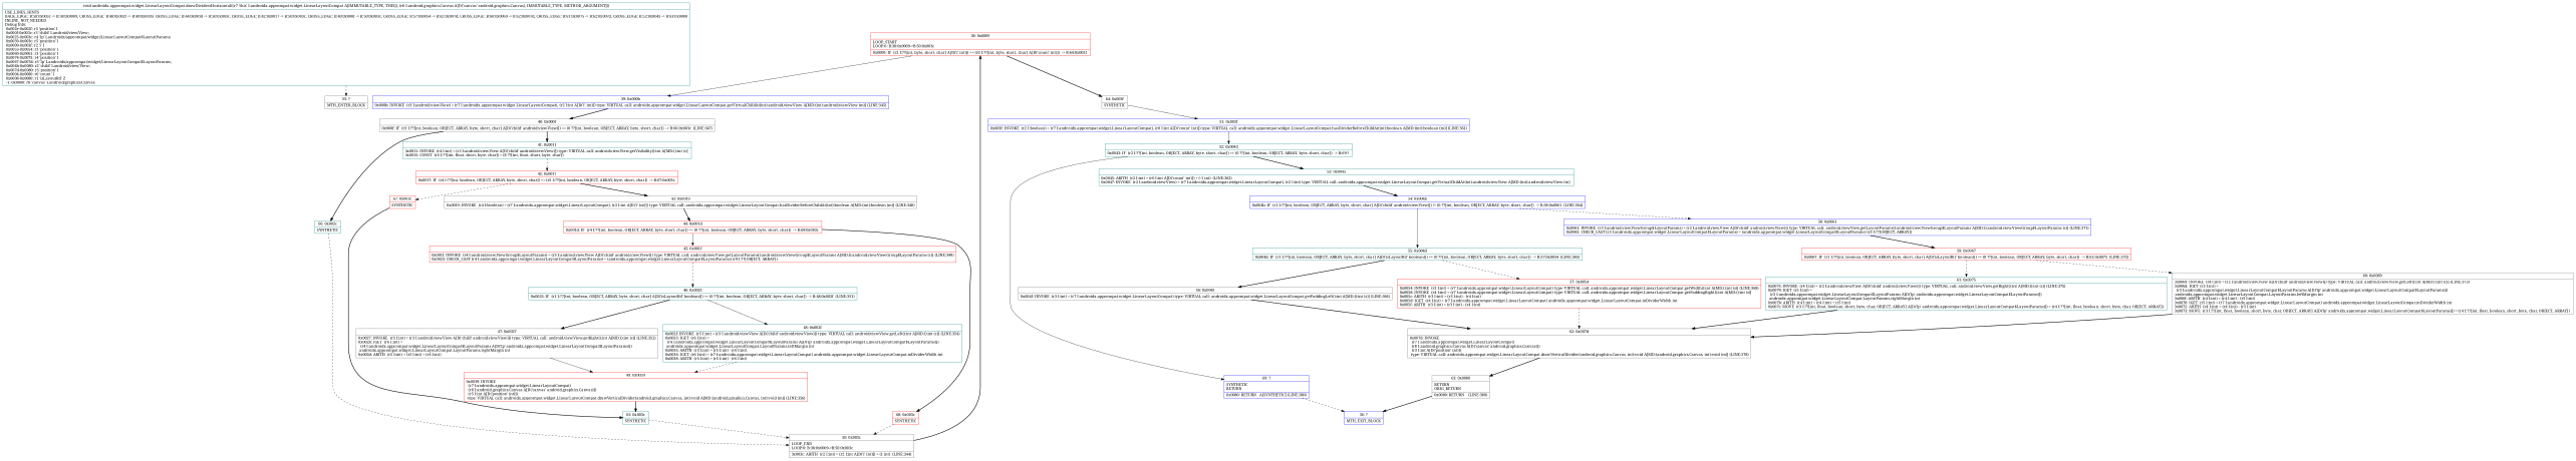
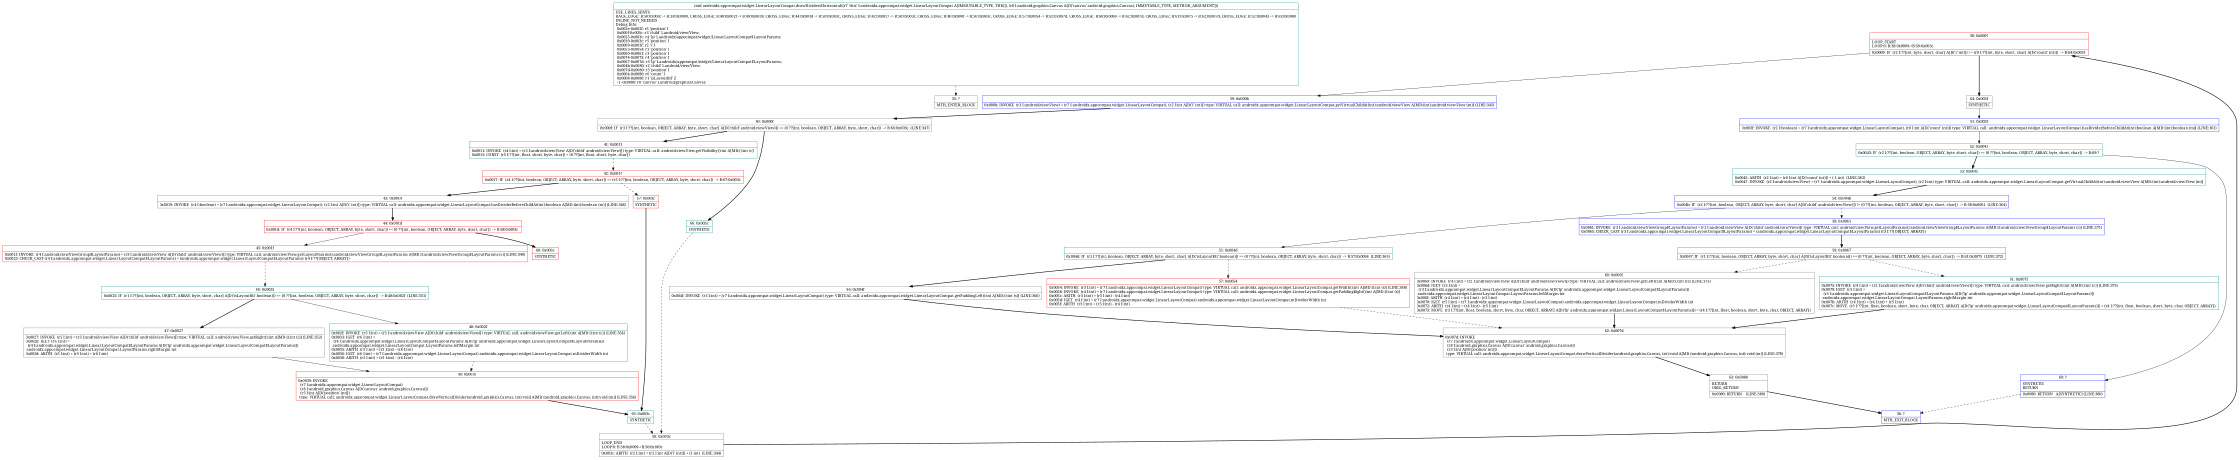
  digraph {
    fontname="Noto Serif"
    node [color=gray40 fontname="Noto Serif" shape=record]
    edge [fontname="Noto Serif" style=bold]
    n1 [label="{35\:\ ?|MTH_ENTER_BLOCK\l}"]
    n2 [color=red label="{38\:\ 0x0009|LOOP_START\lLOOP:0: B:38:0x0009\-\>B:50:0x003c\l|0x0009: IF  (r2 I:??[int, byte, short, char] A[D('i' int)]) \>= (r0 I:??[int, byte, short, char] A[D('count' int)])  \-\> B:64:0x003f \l}"]
    n3 [color=blue label="{39\:\ 0x000b|0x000b: INVOKE  (r3 I:android.view.View) = (r7 I:androidx.appcompat.widget.LinearLayoutCompat), (r2 I:int A[D('i' int)]) type: VIRTUAL call: androidx.appcompat.widget.LinearLayoutCompat.getVirtualChildAt(int):android.view.View A[MD:(int):android.view.View (m)] (LINE:345)\l}"]
    n4 [label="{64\:\ 0x003f|SYNTHETIC\l}"]
    n5 [label="{40\:\ 0x000f|0x000f: IF  (r3 I:??[int, boolean, OBJECT, ARRAY, byte, short, char] A[D('child' android.view.View)]) == (0 ??[int, boolean, OBJECT, ARRAY, byte, short, char])  \-\> B:66:0x003c  (LINE:347)\l}"]
    n6 [color=blue label="{51\:\ 0x003f|0x003f: INVOKE  (r2 I:boolean) = (r7 I:androidx.appcompat.widget.LinearLayoutCompat), (r0 I:int A[D('count' int)]) type: VIRTUAL call: androidx.appcompat.widget.LinearLayoutCompat.hasDividerBeforeChildAt(int):boolean A[MD:(int):boolean (m)] (LINE:361)\l}"]
    n7 [color=teal label="{41\:\ 0x0011|0x0011: INVOKE  (r4 I:int) = (r3 I:android.view.View A[D('child' android.view.View)]) type: VIRTUAL call: android.view.View.getVisibility():int A[MD:():int (c)]\l0x0015: CONST  (r5 I:??[int, float, short, byte, char]) = (8 ??[int, float, short, byte, char]) \l}"]
    n8 [color=teal label="{66\:\ 0x003c|SYNTHETIC\l}"]
    n9 [color=red label="{42\:\ 0x0017|0x0017: IF  (r4 I:??[int, boolean, OBJECT, ARRAY, byte, short, char]) == (r5 I:??[int, boolean, OBJECT, ARRAY, byte, short, char])  \-\> B:67:0x003c \l}"]
    n10 [label="{50\:\ 0x003c|LOOP_END\lLOOP:0: B:38:0x0009\-\>B:50:0x003c\l|0x003c: ARITH  (r2 I:int) = (r2 I:int A[D('i' int)]) + (1 int)  (LINE:344)\l}"]
    n11 [label="{43\:\ 0x0019|0x0019: INVOKE  (r4 I:boolean) = (r7 I:androidx.appcompat.widget.LinearLayoutCompat), (r2 I:int A[D('i' int)]) type: VIRTUAL call: androidx.appcompat.widget.LinearLayoutCompat.hasDividerBeforeChildAt(int):boolean A[MD:(int):boolean (m)] (LINE:348)\l}"]
    n12 [color=red label="{67\:\ 0x003c|SYNTHETIC\l}"]
    n13 [color=red label="{44\:\ 0x001d|0x001d: IF  (r4 I:??[int, boolean, OBJECT, ARRAY, byte, short, char]) == (0 ??[int, boolean, OBJECT, ARRAY, byte, short, char])  \-\> B:68:0x003c \l}"]
    n14 [color=teal label="{65\:\ 0x003c|SYNTHETIC\l}"]
    n15 [color=red label="{45\:\ 0x001f|0x001f: INVOKE  (r4 I:android.view.ViewGroup$LayoutParams) = (r3 I:android.view.View A[D('child' android.view.View)]) type: VIRTUAL call: android.view.View.getLayoutParams():android.view.ViewGroup$LayoutParams A[MD:():android.view.ViewGroup$LayoutParams (c)] (LINE:349)\l0x0023: CHECK_CAST (r4 I:androidx.appcompat.widget.LinearLayoutCompat$LayoutParams) = (androidx.appcompat.widget.LinearLayoutCompat$LayoutParams) (r4 I:??[OBJECT, ARRAY]) \l}"]
    n16 [color=red label="{68\:\ 0x003c|SYNTHETIC\l}"]
    n17 [color=teal label="{46\:\ 0x0025|0x0025: IF  (r1 I:??[int, boolean, OBJECT, ARRAY, byte, short, char] A[D('isLayoutRtl' boolean)]) == (0 ??[int, boolean, OBJECT, ARRAY, byte, short, char])  \-\> B:48:0x002f  (LINE:351)\l}"]
    n18 [label="{47\:\ 0x0027|0x0027: INVOKE  (r5 I:int) = (r3 I:android.view.View A[D('child' android.view.View)]) type: VIRTUAL call: android.view.View.getRight():int A[MD:():int (c)] (LINE:352)\l0x002b: IGET  (r6 I:int) = \l  (r4 I:androidx.appcompat.widget.LinearLayoutCompat$LayoutParams A[D('lp' androidx.appcompat.widget.LinearLayoutCompat$LayoutParams)])\l androidx.appcompat.widget.LinearLayoutCompat.LayoutParams.rightMargin int \l0x002d: ARITH  (r5 I:int) = (r5 I:int) + (r6 I:int) \l}"]
    n19 [color=teal label="{48\:\ 0x002f|0x002f: INVOKE  (r5 I:int) = (r3 I:android.view.View A[D('child' android.view.View)]) type: VIRTUAL call: android.view.View.getLeft():int A[MD:():int (c)] (LINE:354)\l0x0033: IGET  (r6 I:int) = \l  (r4 I:androidx.appcompat.widget.LinearLayoutCompat$LayoutParams A[D('lp' androidx.appcompat.widget.LinearLayoutCompat$LayoutParams)])\l androidx.appcompat.widget.LinearLayoutCompat.LayoutParams.leftMargin int \l0x0035: ARITH  (r5 I:int) = (r5 I:int) \- (r6 I:int) \l0x0036: IGET  (r6 I:int) = (r7 I:androidx.appcompat.widget.LinearLayoutCompat) androidx.appcompat.widget.LinearLayoutCompat.mDividerWidth int \l0x0038: ARITH  (r5 I:int) = (r5 I:int) \- (r6 I:int) \l}"]
    n20 [color=red label="{49\:\ 0x0039|0x0039: INVOKE  \l  (r7 I:androidx.appcompat.widget.LinearLayoutCompat)\l  (r8 I:android.graphics.Canvas A[D('canvas' android.graphics.Canvas)])\l  (r5 I:int A[D('position' int)])\l type: VIRTUAL call: androidx.appcompat.widget.LinearLayoutCompat.drawVerticalDivider(android.graphics.Canvas, int):void A[MD:(android.graphics.Canvas, int):void (m)] (LINE:356)\l}"]
    n21 [color=teal label="{52\:\ 0x0043|0x0043: IF  (r2 I:??[int, boolean, OBJECT, ARRAY, byte, short, char]) == (0 ??[int, boolean, OBJECT, ARRAY, byte, short, char])  \-\> B:69:? \l}"]
    n22 [color=teal label="{53\:\ 0x0045|0x0045: ARITH  (r2 I:int) = (r0 I:int A[D('count' int)]) + (\-1 int)  (LINE:362)\l0x0047: INVOKE  (r2 I:android.view.View) = (r7 I:androidx.appcompat.widget.LinearLayoutCompat), (r2 I:int) type: VIRTUAL call: androidx.appcompat.widget.LinearLayoutCompat.getVirtualChildAt(int):android.view.View A[MD:(int):android.view.View (m)]\l}"]
    n23 [color=blue label="{69\:\ ?|SYNTHETIC\lRETURN\l|0x0080: RETURN   A[SYNTHETIC] (LINE:380)\l}"]
    n24 [color=blue label="{54\:\ 0x004b|0x004b: IF  (r2 I:??[int, boolean, OBJECT, ARRAY, byte, short, char] A[D('child' android.view.View)]) != (0 ??[int, boolean, OBJECT, ARRAY, byte, short, char])  \-\> B:58:0x0061  (LINE:364)\l}"]
    n25 [color=blue label="{36\:\ ?|MTH_EXIT_BLOCK\l}"]
    n26 [color=teal label="{55\:\ 0x004d|0x004d: IF  (r1 I:??[int, boolean, OBJECT, ARRAY, byte, short, char] A[D('isLayoutRtl' boolean)]) == (0 ??[int, boolean, OBJECT, ARRAY, byte, short, char])  \-\> B:57:0x0054  (LINE:365)\l}"]
    n27 [color=blue label="{58\:\ 0x0061|0x0061: INVOKE  (r3 I:android.view.ViewGroup$LayoutParams) = (r2 I:android.view.View A[D('child' android.view.View)]) type: VIRTUAL call: android.view.View.getLayoutParams():android.view.ViewGroup$LayoutParams A[MD:():android.view.ViewGroup$LayoutParams (c)] (LINE:371)\l0x0065: CHECK_CAST (r3 I:androidx.appcompat.widget.LinearLayoutCompat$LayoutParams) = (androidx.appcompat.widget.LinearLayoutCompat$LayoutParams) (r3 I:??[OBJECT, ARRAY]) \l}"]
    n28 [label="{56\:\ 0x004f|0x004f: INVOKE  (r3 I:int) = (r7 I:androidx.appcompat.widget.LinearLayoutCompat) type: VIRTUAL call: androidx.appcompat.widget.LinearLayoutCompat.getPaddingLeft():int A[MD:():int (s)] (LINE:366)\l}"]
    n29 [color=red label="{57\:\ 0x0054|0x0054: INVOKE  (r3 I:int) = (r7 I:androidx.appcompat.widget.LinearLayoutCompat) type: VIRTUAL call: androidx.appcompat.widget.LinearLayoutCompat.getWidth():int A[MD:():int (s)] (LINE:368)\l0x0058: INVOKE  (r4 I:int) = (r7 I:androidx.appcompat.widget.LinearLayoutCompat) type: VIRTUAL call: androidx.appcompat.widget.LinearLayoutCompat.getPaddingRight():int A[MD:():int (s)]\l0x005c: ARITH  (r3 I:int) = (r3 I:int) \- (r4 I:int) \l0x005d: IGET  (r4 I:int) = (r7 I:androidx.appcompat.widget.LinearLayoutCompat) androidx.appcompat.widget.LinearLayoutCompat.mDividerWidth int \l0x005f: ARITH  (r3 I:int) = (r3 I:int) \- (r4 I:int) \l}"]
    n30 [color=red label="{59\:\ 0x0067|0x0067: IF  (r1 I:??[int, boolean, OBJECT, ARRAY, byte, short, char] A[D('isLayoutRtl' boolean)]) == (0 ??[int, boolean, OBJECT, ARRAY, byte, short, char])  \-\> B:61:0x0075  (LINE:372)\l}"]
    n31 [label="{62\:\ 0x007d|0x007d: INVOKE  \l  (r7 I:androidx.appcompat.widget.LinearLayoutCompat)\l  (r8 I:android.graphics.Canvas A[D('canvas' android.graphics.Canvas)])\l  (r3 I:int A[D('position' int)])\l type: VIRTUAL call: androidx.appcompat.widget.LinearLayoutCompat.drawVerticalDivider(android.graphics.Canvas, int):void A[MD:(android.graphics.Canvas, int):void (m)] (LINE:378)\l}"]
    n32 [label="{63\:\ 0x0080|RETURN\lORIG_RETURN\l|0x0080: RETURN    (LINE:380)\l}"]
    n33 [label="{60\:\ 0x0069|0x0069: INVOKE  (r4 I:int) = (r2 I:android.view.View A[D('child' android.view.View)]) type: VIRTUAL call: android.view.View.getLeft():int A[MD:():int (c)] (LINE:373)\l0x006d: IGET  (r5 I:int) = \l  (r3 I:androidx.appcompat.widget.LinearLayoutCompat$LayoutParams A[D('lp' androidx.appcompat.widget.LinearLayoutCompat$LayoutParams)])\l androidx.appcompat.widget.LinearLayoutCompat.LayoutParams.leftMargin int \l0x006f: ARITH  (r4 I:int) = (r4 I:int) \- (r5 I:int) \l0x0070: IGET  (r5 I:int) = (r7 I:androidx.appcompat.widget.LinearLayoutCompat) androidx.appcompat.widget.LinearLayoutCompat.mDividerWidth int \l0x0072: ARITH  (r4 I:int) = (r4 I:int) \- (r5 I:int) \l0x0073: MOVE  (r3 I:??[int, float, boolean, short, byte, char, OBJECT, ARRAY] A[D('lp' androidx.appcompat.widget.LinearLayoutCompat$LayoutParams)]) = (r4 I:??[int, float, boolean, short, byte, char, OBJECT, ARRAY]) \l}"]
    n34 [color=teal label="{61\:\ 0x0075|0x0075: INVOKE  (r4 I:int) = (r2 I:android.view.View A[D('child' android.view.View)]) type: VIRTUAL call: android.view.View.getRight():int A[MD:():int (c)] (LINE:375)\l0x0079: IGET  (r5 I:int) = \l  (r3 I:androidx.appcompat.widget.LinearLayoutCompat$LayoutParams A[D('lp' androidx.appcompat.widget.LinearLayoutCompat$LayoutParams)])\l androidx.appcompat.widget.LinearLayoutCompat.LayoutParams.rightMargin int \l0x007b: ARITH  (r4 I:int) = (r4 I:int) + (r5 I:int) \l0x007c: MOVE  (r3 I:??[int, float, boolean, short, byte, char, OBJECT, ARRAY] A[D('lp' androidx.appcompat.widget.LinearLayoutCompat$LayoutParams)]) = (r4 I:??[int, float, boolean, short, byte, char, OBJECT, ARRAY]) \l}"]
    n35 [color=teal label="{void androidx.appcompat.widget.LinearLayoutCompat.drawDividersHorizontal((r7 'this' I:androidx.appcompat.widget.LinearLayoutCompat A[IMMUTABLE_TYPE, THIS]), (r8 I:android.graphics.Canvas A[D('canvas' android.graphics.Canvas), IMMUTABLE_TYPE, METHOD_ARGUMENT]))  | USE_LINES_HINTS\lBACK_EDGE: B:50:0x003c \-\> B:38:0x0009, CROSS_EDGE: B:48:0x002f \-\> B:49:0x0039, CROSS_EDGE: B:44:0x001d \-\> B:50:0x003c, CROSS_EDGE: B:42:0x0017 \-\> B:50:0x003c, CROSS_EDGE: B:40:0x000f \-\> B:50:0x003c, CROSS_EDGE: B:57:0x0054 \-\> B:62:0x007d, CROSS_EDGE: B:60:0x0069 \-\> B:62:0x007d, CROSS_EDGE: B:61:0x0075 \-\> B:62:0x007d, CROSS_EDGE: B:52:0x0043 \-\> B:63:0x0080\lINLINE_NOT_NEEDED\lDebug Info:\l  0x002e\-0x002f: r5 'position' I\l  0x000f\-0x003c: r3 'child' Landroid\/view\/View;\l  0x0025\-0x003c: r4 'lp' Landroidx\/appcompat\/widget\/LinearLayoutCompat$LayoutParams;\l  0x0039\-0x003c: r5 'position' I\l  0x0009\-0x003f: r2 'i' I\l  0x0053\-0x0054: r3 'position' I\l  0x0060\-0x0061: r3 'position' I\l  0x0074\-0x0075: r4 'position' I\l  0x0067\-0x007d: r3 'lp' Landroidx\/appcompat\/widget\/LinearLayoutCompat$LayoutParams;\l  0x004b\-0x0080: r2 'child' Landroid\/view\/View;\l  0x007d\-0x0080: r3 'position' I\l  0x0004\-0x0080: r0 'count' I\l  0x0008\-0x0080: r1 'isLayoutRtl' Z\l  \-1 \-0x0080: r8 'canvas' Landroid\/graphics\/Canvas;\l}"]
    n2 -> n3 [style=solid]
    n2 -> n4
    n3 -> n5
    n4 -> n6 [style=solid]
    n5 -> n7
    n5 -> n8
    n6 -> n21 [style=solid]
    n7 -> n9 [style=dashed]
    n8 -> n10 [style=dashed]
    n9 -> n11
    n9 -> n12 [style=dashed]
    n10 -> n2
    n11 -> n13
    n12 -> n14
    n13 -> n15 [style=solid]
    n13 -> n16
    n14 -> n10 [style=dashed]
    n15 -> n17 [style=dashed]
-   n16 -> n10 [style=dashed]
    n17 -> n18
    n17 -> n19 [style=solid]
    n18 -> n20 [style=solid]
    n19 -> n20 [style=dashed]
    n20 -> n14
    n21 -> n22
    n21 -> n23 [style=solid]
    n22 -> n24
    n23 -> n25 [style=dashed]
    n24 -> n26 [style=solid]
    n24 -> n27 [style=dashed]
    n26 -> n28
    n26 -> n29 [style=dashed]
    n27 -> n30
    n28 -> n31
    n29 -> n31 [style=dashed]
    n30 -> n33 [style=dashed]
    n30 -> n34 [style=dashed]
    n31 -> n32
    n32 -> n25
    n33 -> n31
    n34 -> n31
    n35 -> n1 [style=dashed]
  }
